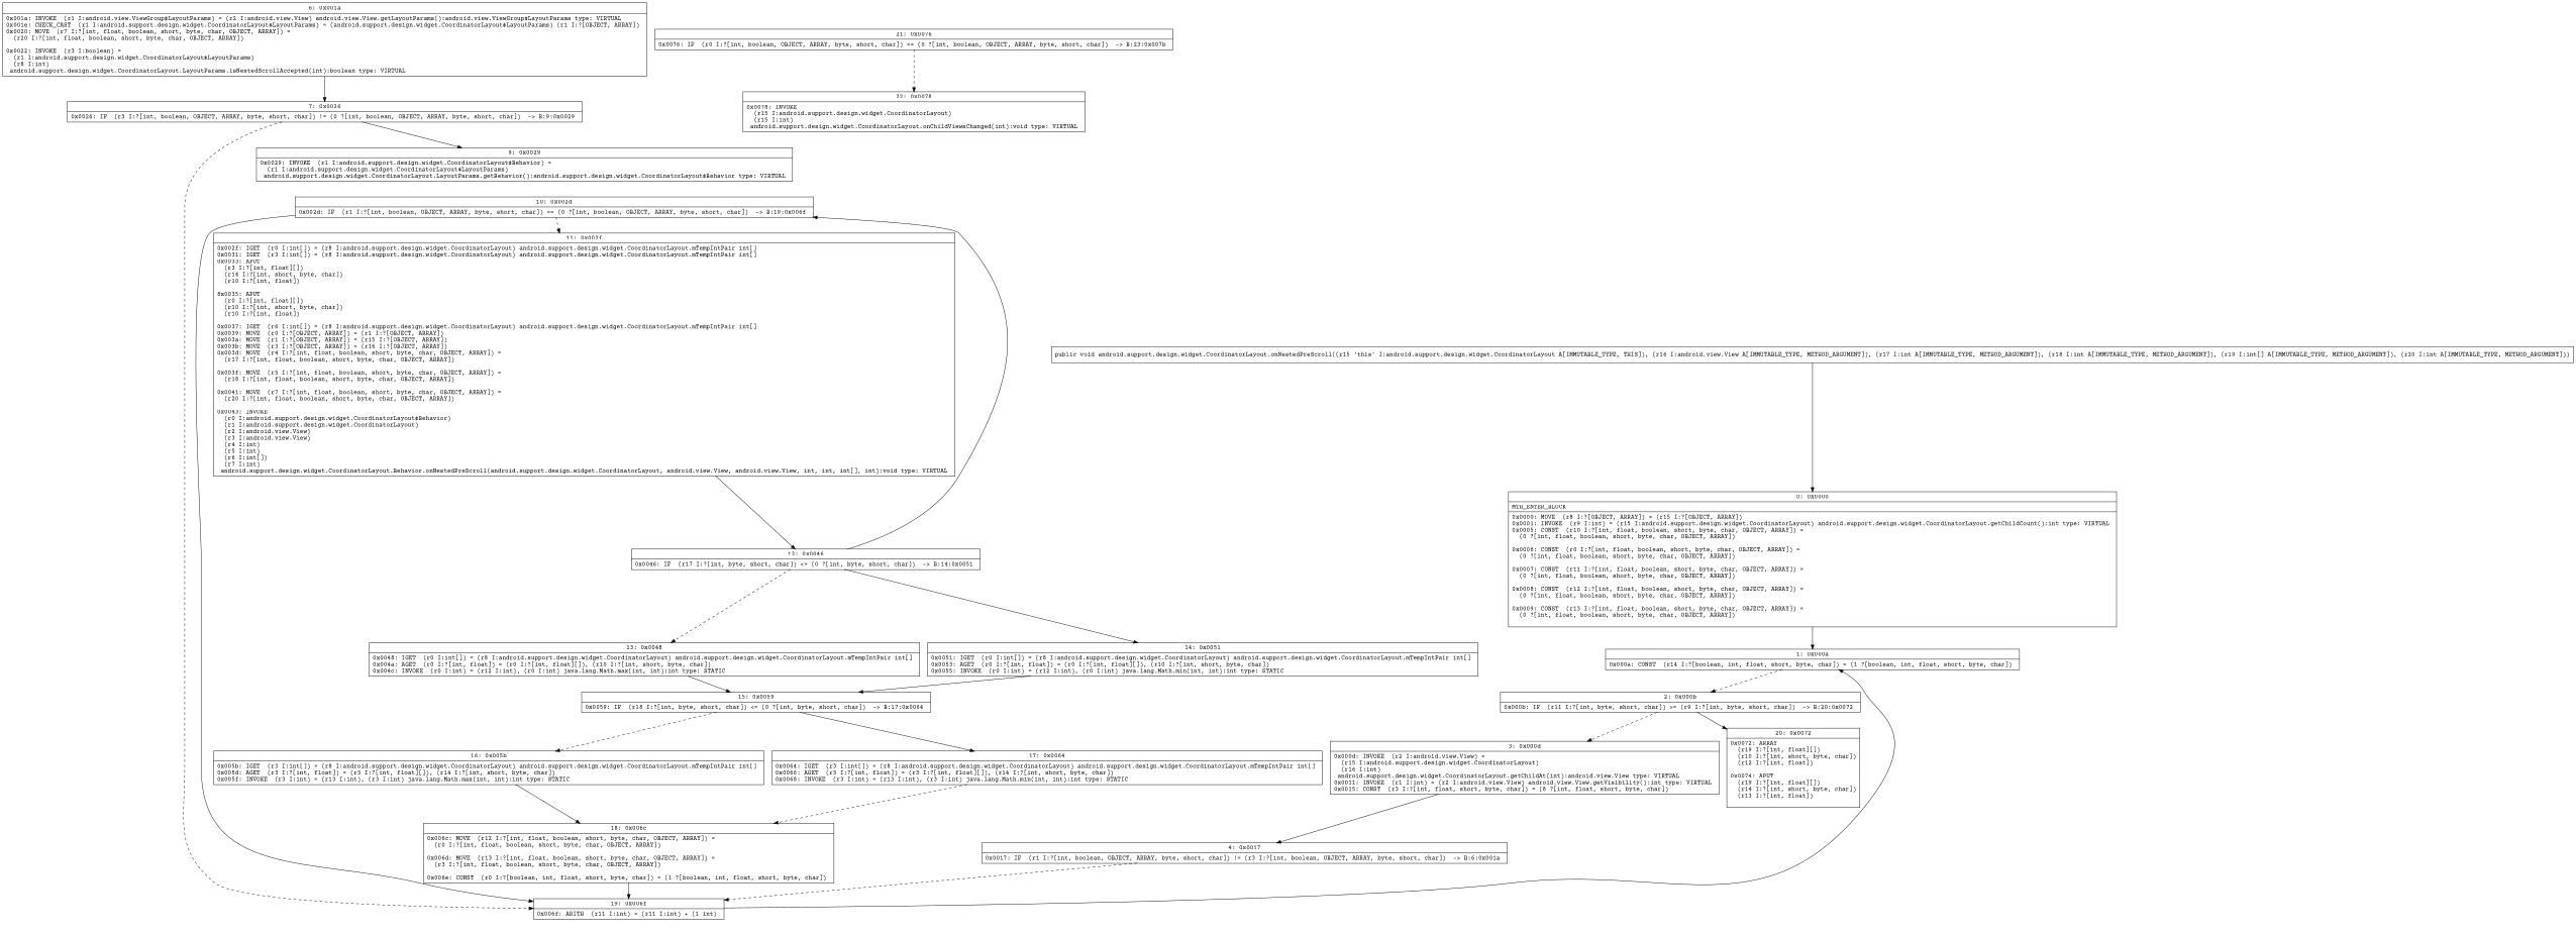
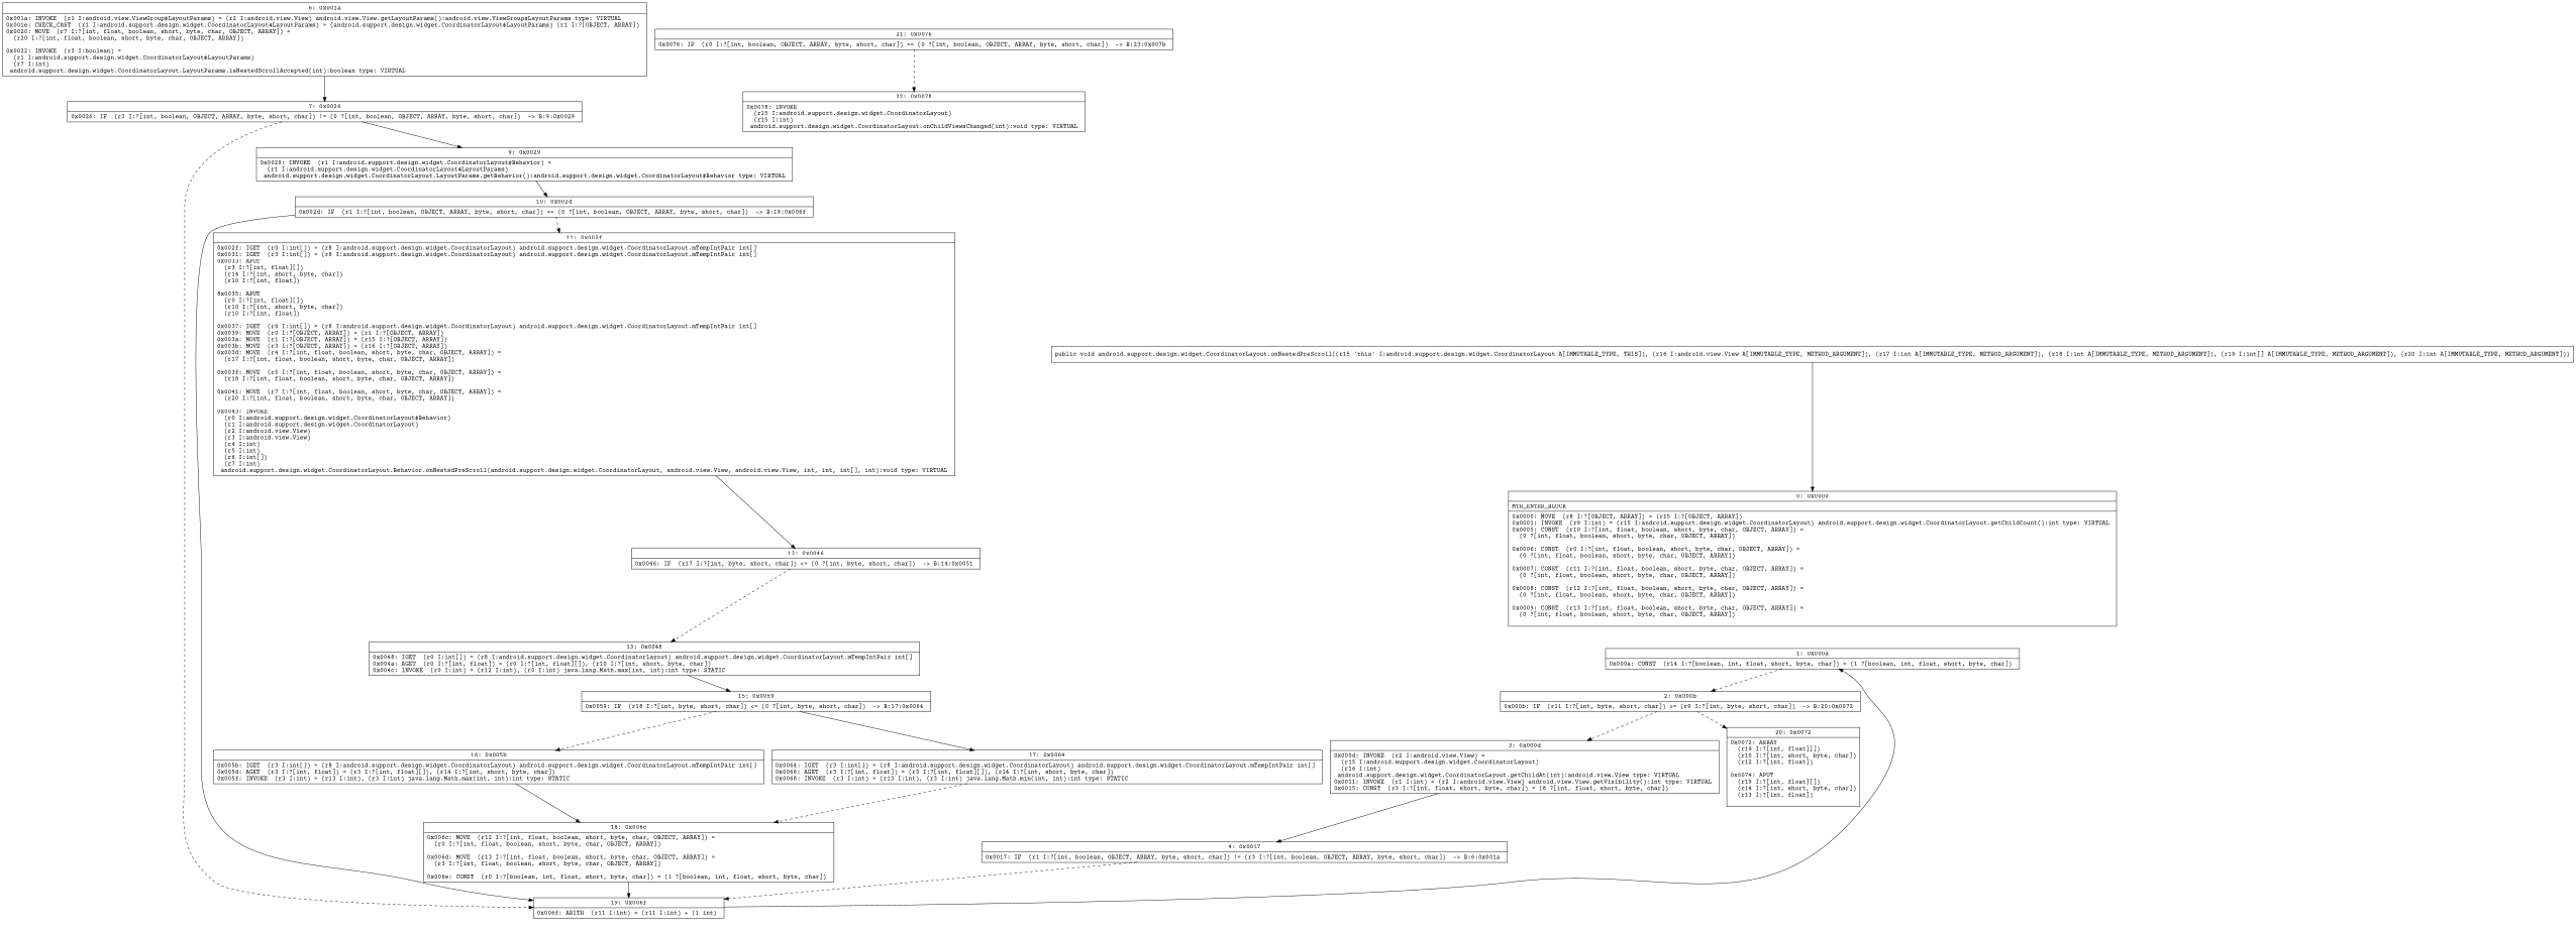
  digraph {
    fontname="Courier Prime"
    node [fontname="Courier Prime" shape=record]
    edge [fontname="Courier Prime"]
    n1 [label="{0\:\ 0x0000|MTH_ENTER_BLOCK\l|0x0000: MOVE  (r8 I:?[OBJECT, ARRAY]) = (r15 I:?[OBJECT, ARRAY]) \l0x0001: INVOKE  (r9 I:int) = (r15 I:android.support.design.widget.CoordinatorLayout) android.support.design.widget.CoordinatorLayout.getChildCount():int type: VIRTUAL \l0x0005: CONST  (r10 I:?[int, float, boolean, short, byte, char, OBJECT, ARRAY]) = \l  (0 ?[int, float, boolean, short, byte, char, OBJECT, ARRAY])\l \l0x0006: CONST  (r0 I:?[int, float, boolean, short, byte, char, OBJECT, ARRAY]) = \l  (0 ?[int, float, boolean, short, byte, char, OBJECT, ARRAY])\l \l0x0007: CONST  (r11 I:?[int, float, boolean, short, byte, char, OBJECT, ARRAY]) = \l  (0 ?[int, float, boolean, short, byte, char, OBJECT, ARRAY])\l \l0x0008: CONST  (r12 I:?[int, float, boolean, short, byte, char, OBJECT, ARRAY]) = \l  (0 ?[int, float, boolean, short, byte, char, OBJECT, ARRAY])\l \l0x0009: CONST  (r13 I:?[int, float, boolean, short, byte, char, OBJECT, ARRAY]) = \l  (0 ?[int, float, boolean, short, byte, char, OBJECT, ARRAY])\l \l}"]
    n2 [label="{1\:\ 0x000a|0x000a: CONST  (r14 I:?[boolean, int, float, short, byte, char]) = (1 ?[boolean, int, float, short, byte, char]) \l}"]
    n3 [label="{2\:\ 0x000b|0x000b: IF  (r11 I:?[int, byte, short, char]) \>= (r9 I:?[int, byte, short, char])  \-\> B:20:0x0072 \l}"]
    n4 [label="{3\:\ 0x000d|0x000d: INVOKE  (r2 I:android.view.View) = \l  (r15 I:android.support.design.widget.CoordinatorLayout)\l  (r16 I:int)\l android.support.design.widget.CoordinatorLayout.getChildAt(int):android.view.View type: VIRTUAL \l0x0011: INVOKE  (r1 I:int) = (r2 I:android.view.View) android.view.View.getVisibility():int type: VIRTUAL \l0x0015: CONST  (r3 I:?[int, float, short, byte, char]) = (8 ?[int, float, short, byte, char]) \l}"]
    n5 [label="{20\:\ 0x0072|0x0072: ARRAY  \l  (r19 I:?[int, float][])\l  (r10 I:?[int, short, byte, char])\l  (r12 I:?[int, float])\l \l0x0074: APUT  \l  (r19 I:?[int, float][])\l  (r14 I:?[int, short, byte, char])\l  (r13 I:?[int, float])\l \l}"]
    n6 [label="{4\:\ 0x0017|0x0017: IF  (r1 I:?[int, boolean, OBJECT, ARRAY, byte, short, char]) != (r3 I:?[int, boolean, OBJECT, ARRAY, byte, short, char])  \-\> B:6:0x001a \l}"]
    n7 [label="{19\:\ 0x006f|0x006f: ARITH  (r11 I:int) = (r11 I:int) + (1 int) \l}"]
-   n8 [label="{6\:\ 0x001a|0x001a: INVOKE  (r1 I:android.view.ViewGroup$LayoutParams) = (r2 I:android.view.View) android.view.View.getLayoutParams():android.view.ViewGroup$LayoutParams type: VIRTUAL \l0x001e: CHECK_CAST  (r1 I:android.support.design.widget.CoordinatorLayout$LayoutParams) = (android.support.design.widget.CoordinatorLayout$LayoutParams) (r1 I:?[OBJECT, ARRAY]) \l0x0020: MOVE  (r7 I:?[int, float, boolean, short, byte, char, OBJECT, ARRAY]) = \l  (r20 I:?[int, float, boolean, short, byte, char, OBJECT, ARRAY])\l \l0x0022: INVOKE  (r3 I:boolean) = \l  (r1 I:android.support.design.widget.CoordinatorLayout$LayoutParams)\l  (r8 I:int)\l android.support.design.widget.CoordinatorLayout.LayoutParams.isNestedScrollAccepted(int):boolean type: VIRTUAL \l}"]
+   n8 [label="{6\:\ 0x001a|0x001a: INVOKE  (r1 I:android.view.ViewGroup$LayoutParams) = (r2 I:android.view.View) android.view.View.getLayoutParams():android.view.ViewGroup$LayoutParams type: VIRTUAL \l0x001e: CHECK_CAST  (r1 I:android.support.design.widget.CoordinatorLayout$LayoutParams) = (android.support.design.widget.CoordinatorLayout$LayoutParams) (r1 I:?[OBJECT, ARRAY]) \l0x0020: MOVE  (r7 I:?[int, float, boolean, short, byte, char, OBJECT, ARRAY]) = \l  (r20 I:?[int, float, boolean, short, byte, char, OBJECT, ARRAY])\l \l0x0022: INVOKE  (r3 I:boolean) = \l  (r1 I:android.support.design.widget.CoordinatorLayout$LayoutParams)\l  (r7 I:int)\l android.support.design.widget.CoordinatorLayout.LayoutParams.isNestedScrollAccepted(int):boolean type: VIRTUAL \l}"]
    n9 [label="{7\:\ 0x0026|0x0026: IF  (r3 I:?[int, boolean, OBJECT, ARRAY, byte, short, char]) != (0 ?[int, boolean, OBJECT, ARRAY, byte, short, char])  \-\> B:9:0x0029 \l}"]
    n10 [label="{9\:\ 0x0029|0x0029: INVOKE  (r1 I:android.support.design.widget.CoordinatorLayout$Behavior) = \l  (r1 I:android.support.design.widget.CoordinatorLayout$LayoutParams)\l android.support.design.widget.CoordinatorLayout.LayoutParams.getBehavior():android.support.design.widget.CoordinatorLayout$Behavior type: VIRTUAL \l}"]
    n11 [label="{10\:\ 0x002d|0x002d: IF  (r1 I:?[int, boolean, OBJECT, ARRAY, byte, short, char]) == (0 ?[int, boolean, OBJECT, ARRAY, byte, short, char])  \-\> B:19:0x006f \l}"]
    n12 [label="{11\:\ 0x002f|0x002f: IGET  (r0 I:int[]) = (r8 I:android.support.design.widget.CoordinatorLayout) android.support.design.widget.CoordinatorLayout.mTempIntPair int[] \l0x0031: IGET  (r3 I:int[]) = (r8 I:android.support.design.widget.CoordinatorLayout) android.support.design.widget.CoordinatorLayout.mTempIntPair int[] \l0x0033: APUT  \l  (r3 I:?[int, float][])\l  (r14 I:?[int, short, byte, char])\l  (r10 I:?[int, float])\l \l8x0035: APUT  \l  (r0 I:?[int, float][])\l  (r10 I:?[int, short, byte, char])\l  (r10 I:?[int, float])\l \l0x0037: IGET  (r6 I:int[]) = (r8 I:android.support.design.widget.CoordinatorLayout) android.support.design.widget.CoordinatorLayout.mTempIntPair int[] \l0x0039: MOVE  (r0 I:?[OBJECT, ARRAY]) = (r1 I:?[OBJECT, ARRAY]) \l0x003a: MOVE  (r1 I:?[OBJECT, ARRAY]) = (r15 I:?[OBJECT, ARRAY]) \l0x003b: MOVE  (r3 I:?[OBJECT, ARRAY]) = (r16 I:?[OBJECT, ARRAY]) \l0x003d: MOVE  (r4 I:?[int, float, boolean, short, byte, char, OBJECT, ARRAY]) = \l  (r17 I:?[int, float, boolean, short, byte, char, OBJECT, ARRAY])\l \l0x003f: MOVE  (r5 I:?[int, float, boolean, short, byte, char, OBJECT, ARRAY]) = \l  (r18 I:?[int, float, boolean, short, byte, char, OBJECT, ARRAY])\l \l0x0041: MOVE  (r7 I:?[int, float, boolean, short, byte, char, OBJECT, ARRAY]) = \l  (r20 I:?[int, float, boolean, short, byte, char, OBJECT, ARRAY])\l \l0x0043: INVOKE  \l  (r0 I:android.support.design.widget.CoordinatorLayout$Behavior)\l  (r1 I:android.support.design.widget.CoordinatorLayout)\l  (r2 I:android.view.View)\l  (r3 I:android.view.View)\l  (r4 I:int)\l  (r5 I:int)\l  (r6 I:int[])\l  (r7 I:int)\l android.support.design.widget.CoordinatorLayout.Behavior.onNestedPreScroll(android.support.design.widget.CoordinatorLayout, android.view.View, android.view.View, int, int, int[], int):void type: VIRTUAL \l}"]
    n13 [label="{12\:\ 0x0046|0x0046: IF  (r17 I:?[int, byte, short, char]) \<= (0 ?[int, byte, short, char])  \-\> B:14:0x0051 \l}"]
    n14 [label="{13\:\ 0x0048|0x0048: IGET  (r0 I:int[]) = (r8 I:android.support.design.widget.CoordinatorLayout) android.support.design.widget.CoordinatorLayout.mTempIntPair int[] \l0x004a: AGET  (r0 I:?[int, float]) = (r0 I:?[int, float][]), (r10 I:?[int, short, byte, char]) \l0x004c: INVOKE  (r0 I:int) = (r12 I:int), (r0 I:int) java.lang.Math.max(int, int):int type: STATIC \l}"]
-   n15 [label="{14\:\ 0x0051|0x0051: IGET  (r0 I:int[]) = (r8 I:android.support.design.widget.CoordinatorLayout) android.support.design.widget.CoordinatorLayout.mTempIntPair int[] \l0x0053: AGET  (r0 I:?[int, float]) = (r0 I:?[int, float][]), (r10 I:?[int, short, byte, char]) \l0x0055: INVOKE  (r0 I:int) = (r12 I:int), (r0 I:int) java.lang.Math.min(int, int):int type: STATIC \l}"]
    n16 [label="{15\:\ 0x0059|0x0059: IF  (r18 I:?[int, byte, short, char]) \<= (0 ?[int, byte, short, char])  \-\> B:17:0x0064 \l}"]
    n17 [label="{16\:\ 0x005b|0x005b: IGET  (r3 I:int[]) = (r8 I:android.support.design.widget.CoordinatorLayout) android.support.design.widget.CoordinatorLayout.mTempIntPair int[] \l0x005d: AGET  (r3 I:?[int, float]) = (r3 I:?[int, float][]), (r14 I:?[int, short, byte, char]) \l0x005f: INVOKE  (r3 I:int) = (r13 I:int), (r3 I:int) java.lang.Math.max(int, int):int type: STATIC \l}"]
    n18 [label="{17\:\ 0x0064|0x0064: IGET  (r3 I:int[]) = (r8 I:android.support.design.widget.CoordinatorLayout) android.support.design.widget.CoordinatorLayout.mTempIntPair int[] \l0x0066: AGET  (r3 I:?[int, float]) = (r3 I:?[int, float][]), (r14 I:?[int, short, byte, char]) \l0x0068: INVOKE  (r3 I:int) = (r13 I:int), (r3 I:int) java.lang.Math.min(int, int):int type: STATIC \l}"]
    n19 [label="{18\:\ 0x006c|0x006c: MOVE  (r12 I:?[int, float, boolean, short, byte, char, OBJECT, ARRAY]) = \l  (r0 I:?[int, float, boolean, short, byte, char, OBJECT, ARRAY])\l \l0x006d: MOVE  (r13 I:?[int, float, boolean, short, byte, char, OBJECT, ARRAY]) = \l  (r3 I:?[int, float, boolean, short, byte, char, OBJECT, ARRAY])\l \l0x006e: CONST  (r0 I:?[boolean, int, float, short, byte, char]) = (1 ?[boolean, int, float, short, byte, char]) \l}"]
    n20 [label="{21\:\ 0x0076|0x0076: IF  (r0 I:?[int, boolean, OBJECT, ARRAY, byte, short, char]) == (0 ?[int, boolean, OBJECT, ARRAY, byte, short, char])  \-\> B:23:0x007b \l}"]
    n21 [label="{22\:\ 0x0078|0x0078: INVOKE  \l  (r15 I:android.support.design.widget.CoordinatorLayout)\l  (r15 I:int)\l android.support.design.widget.CoordinatorLayout.onChildViewsChanged(int):void type: VIRTUAL \l}"]
    n22 [label="{public void android.support.design.widget.CoordinatorLayout.onNestedPreScroll((r15 'this' I:android.support.design.widget.CoordinatorLayout A[IMMUTABLE_TYPE, THIS]), (r16 I:android.view.View A[IMMUTABLE_TYPE, METHOD_ARGUMENT]), (r17 I:int A[IMMUTABLE_TYPE, METHOD_ARGUMENT]), (r18 I:int A[IMMUTABLE_TYPE, METHOD_ARGUMENT]), (r19 I:int[] A[IMMUTABLE_TYPE, METHOD_ARGUMENT]), (r20 I:int A[IMMUTABLE_TYPE, METHOD_ARGUMENT])) }"]
-   n1 -> n2
    n2 -> n3 [style=dashed]
    n3 -> n4 [style=dashed]
-   n3 -> n5
+   n3 -> n5 [style=dashed]
    n4 -> n6
    n6 -> n7 [style=dashed]
    n7 -> n2
    n8 -> n9
    n9 -> n7 [style=dashed]
    n9 -> n10
-   n13 -> n11
+   n10 -> n11
    n11 -> n7
    n11 -> n12 [style=dashed]
    n12 -> n13
    n13 -> n14 [style=dashed]
-   n13 -> n15
    n14 -> n16
-   n15 -> n16
    n16 -> n17 [style=dashed]
    n16 -> n18
    n17 -> n19
    n18 -> n19 [style=dashed]
    n19 -> n7
    n20 -> n21 [style=dashed]
    n22 -> n1
  }
